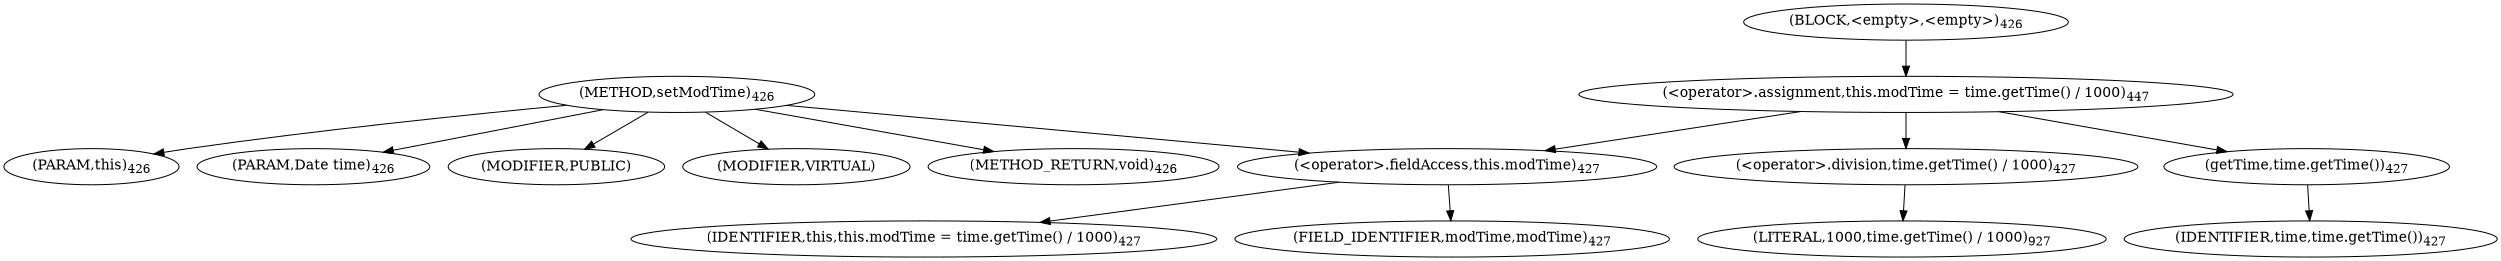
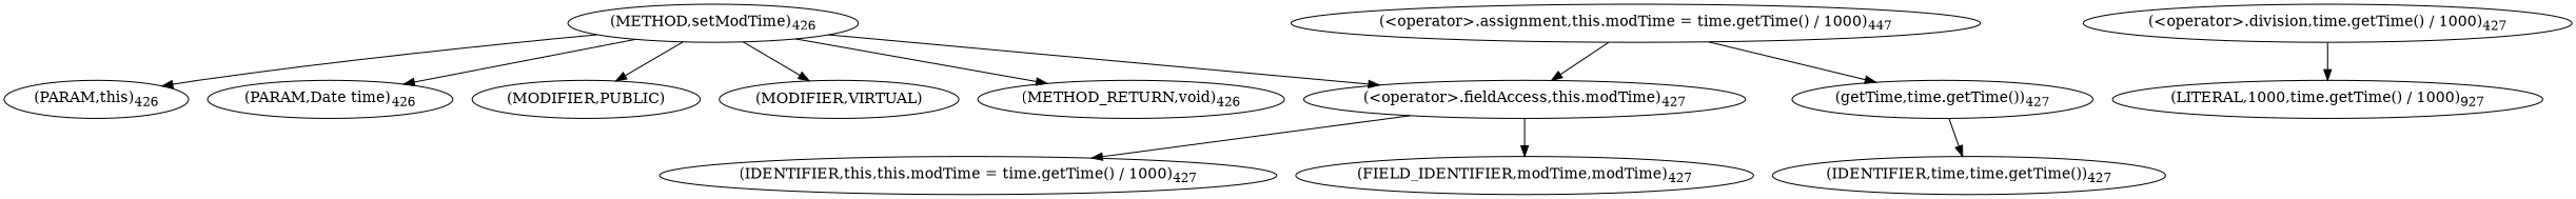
  digraph {
    n1 [label=<(METHOD,setModTime)<SUB>426</SUB>>]
    n2 [label=<(PARAM,this)<SUB>426</SUB>>]
    n3 [label=<(PARAM,Date time)<SUB>426</SUB>>]
    n4 [label=<(MODIFIER,PUBLIC)>]
    n5 [label=<(MODIFIER,VIRTUAL)>]
    n6 [label=<(METHOD_RETURN,void)<SUB>426</SUB>>]
    n7 [label=<(&lt;operator&gt;.fieldAccess,this.modTime)<SUB>427</SUB>>]
-   n8 [label=<(BLOCK,&lt;empty&gt;,&lt;empty&gt;)<SUB>426</SUB>>]
    n9 [label=<(&lt;operator&gt;.assignment,this.modTime = time.getTime() / 1000)<SUB>447</SUB>>]
    n10 [label=<(&lt;operator&gt;.division,time.getTime() / 1000)<SUB>427</SUB>>]
    n11 [label=<(getTime,time.getTime())<SUB>427</SUB>>]
    n12 [label=<(IDENTIFIER,this,this.modTime = time.getTime() / 1000)<SUB>427</SUB>>]
    n13 [label=<(FIELD_IDENTIFIER,modTime,modTime)<SUB>427</SUB>>]
    n14 [label=<(LITERAL,1000,time.getTime() / 1000)<SUB>927</SUB>>]
    n15 [label=<(IDENTIFIER,time,time.getTime())<SUB>427</SUB>>]
    n1 -> n2
    n1 -> n3
    n1 -> n4
    n1 -> n5
    n1 -> n6
    n1 -> n7
    n7 -> n12
    n7 -> n13
-   n8 -> n9
    n9 -> n7
-   n9 -> n10
    n9 -> n11
    n10 -> n14
    n11 -> n15
  }
